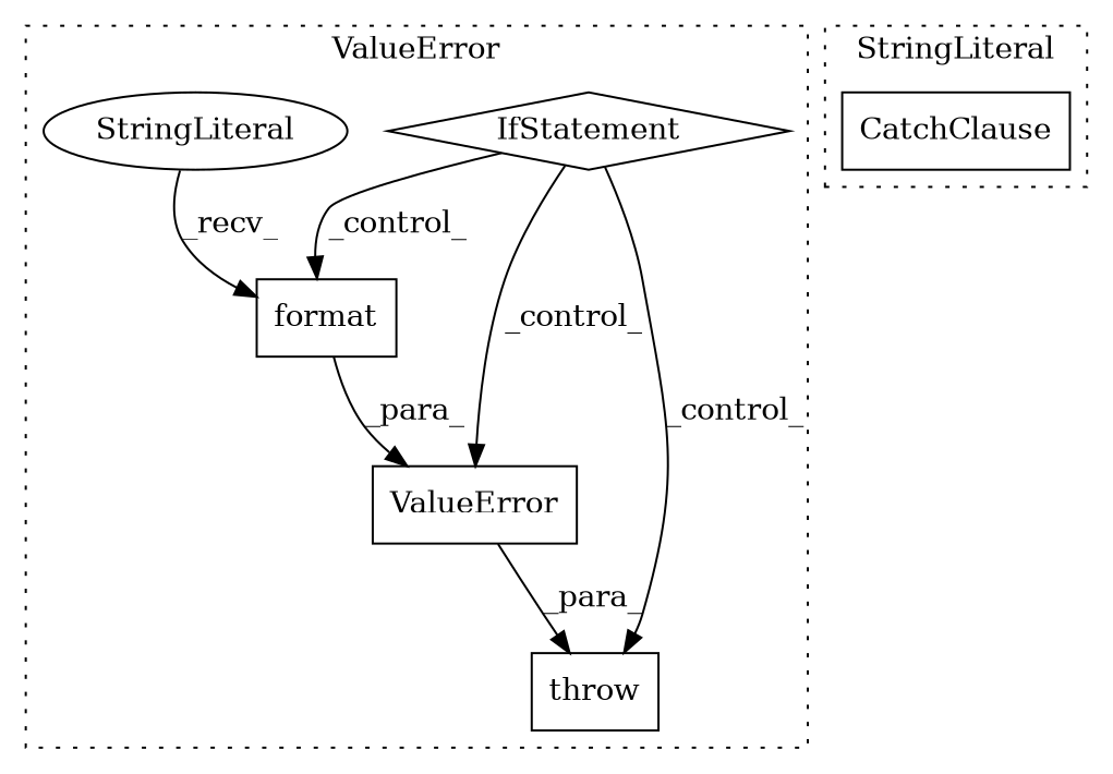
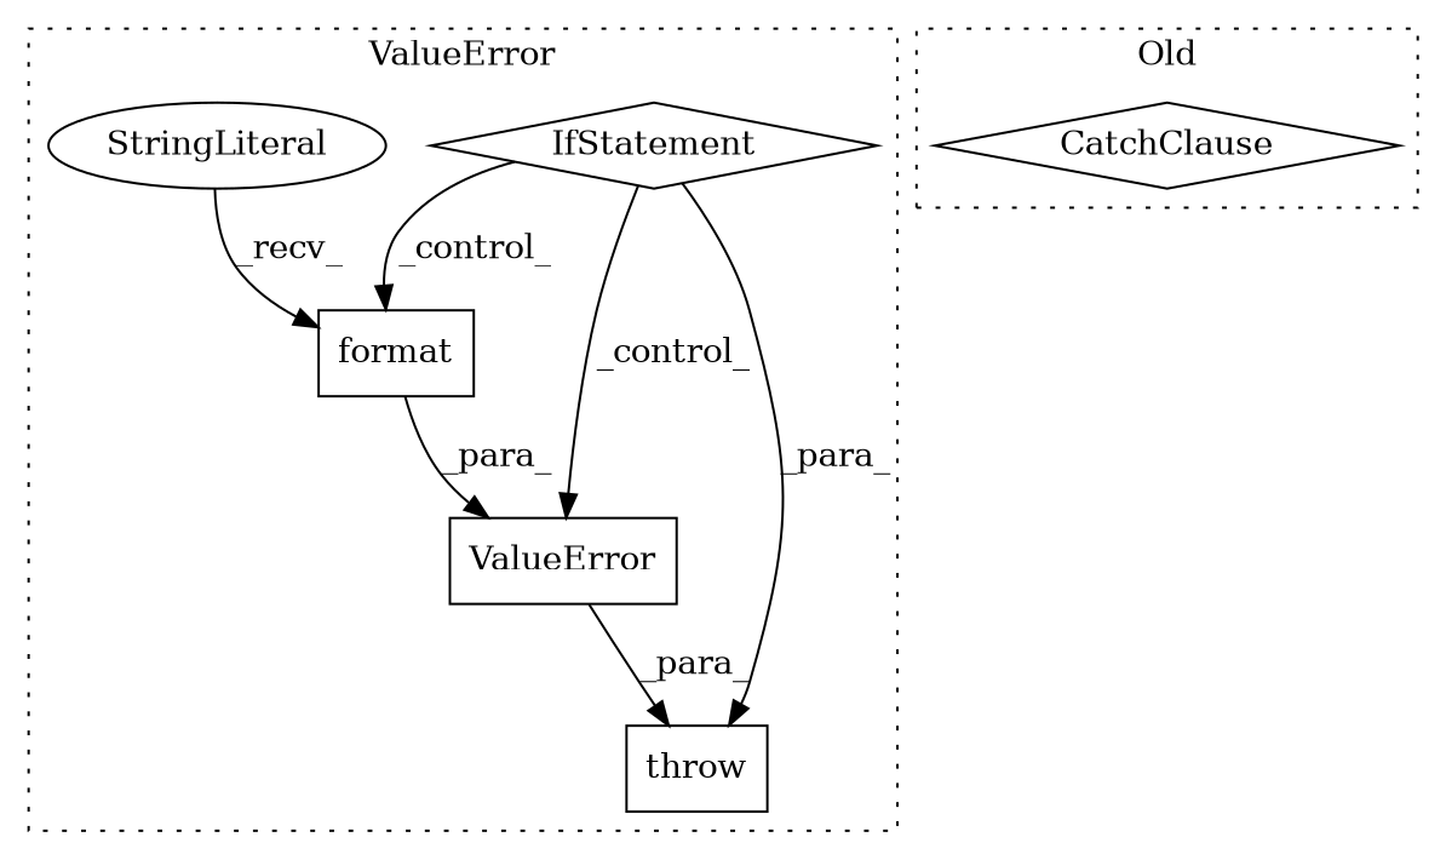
  digraph {
    node [a=32 shape=box]
    n1 [a=53 l=6 label=throw s=878]
    n2 [a=25 l="4,2" label=IfStatement s="821,868" shape=diamond]
    n3 [l="11,1" label=ValueError s="884,967"]
    n4 [l="7,1" label=format s="955,966"]
    n5 [a=45 l=59 label=StringLiteral s=895 shape=ellipse]
-   n6 [a=12 l="11,2" label=CatchClause s="788,821"]
+   n6 [a=12 l="11,2" label=CatchClause s="788,821" shape=diamond]
    subgraph cluster_1 {
      label=ValueError
      style=dotted
      n1
      n2
      n3
      n4
      n5
    }
    subgraph cluster_2 {
-     label=StringLiteral
+     label=Old
      style=dotted
      n6
    }
-   n2 -> n1 [label=_control_]
+   n2 -> n1 [label=_para_]
    n2 -> n3 [label=_control_]
    n2 -> n4 [label=_control_]
    n3 -> n1 [label=_para_]
    n4 -> n3 [label=_para_]
    n5 -> n4 [label=_recv_]
  }
